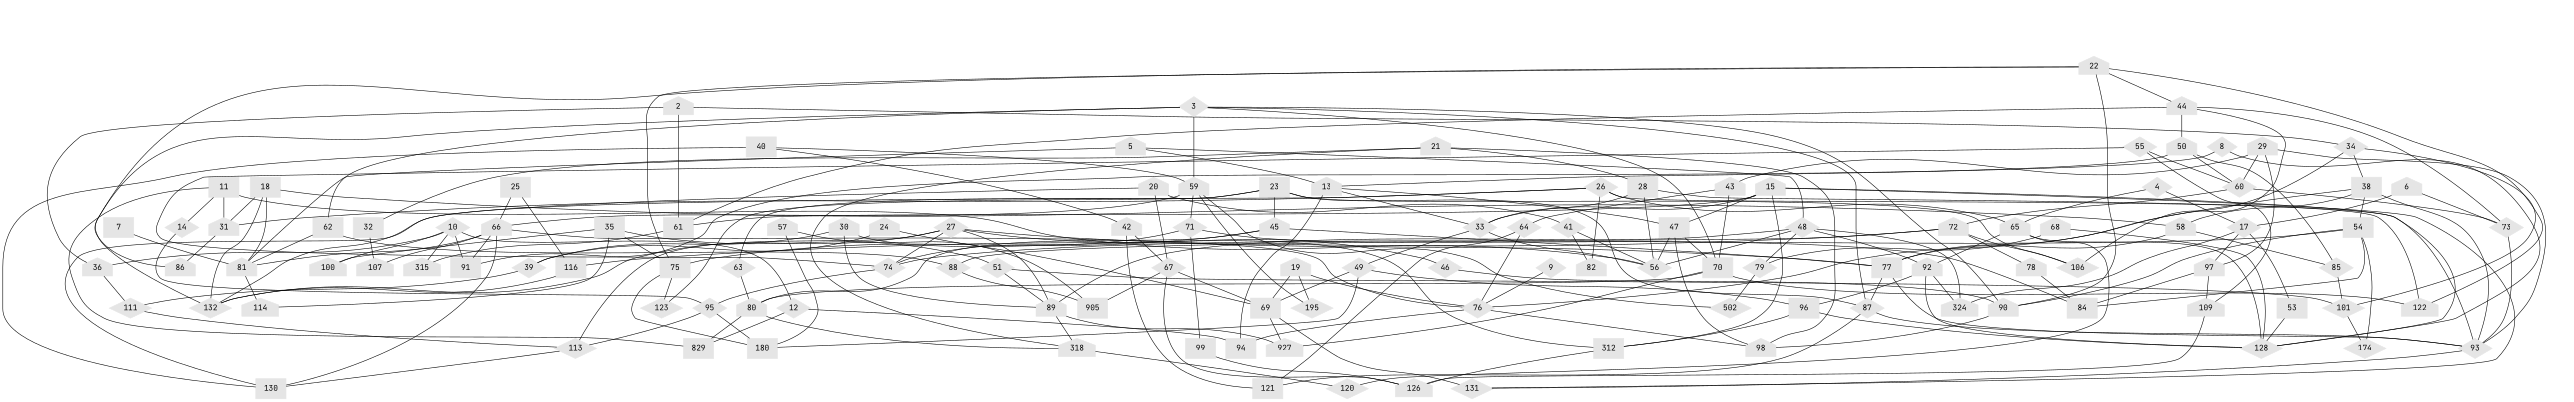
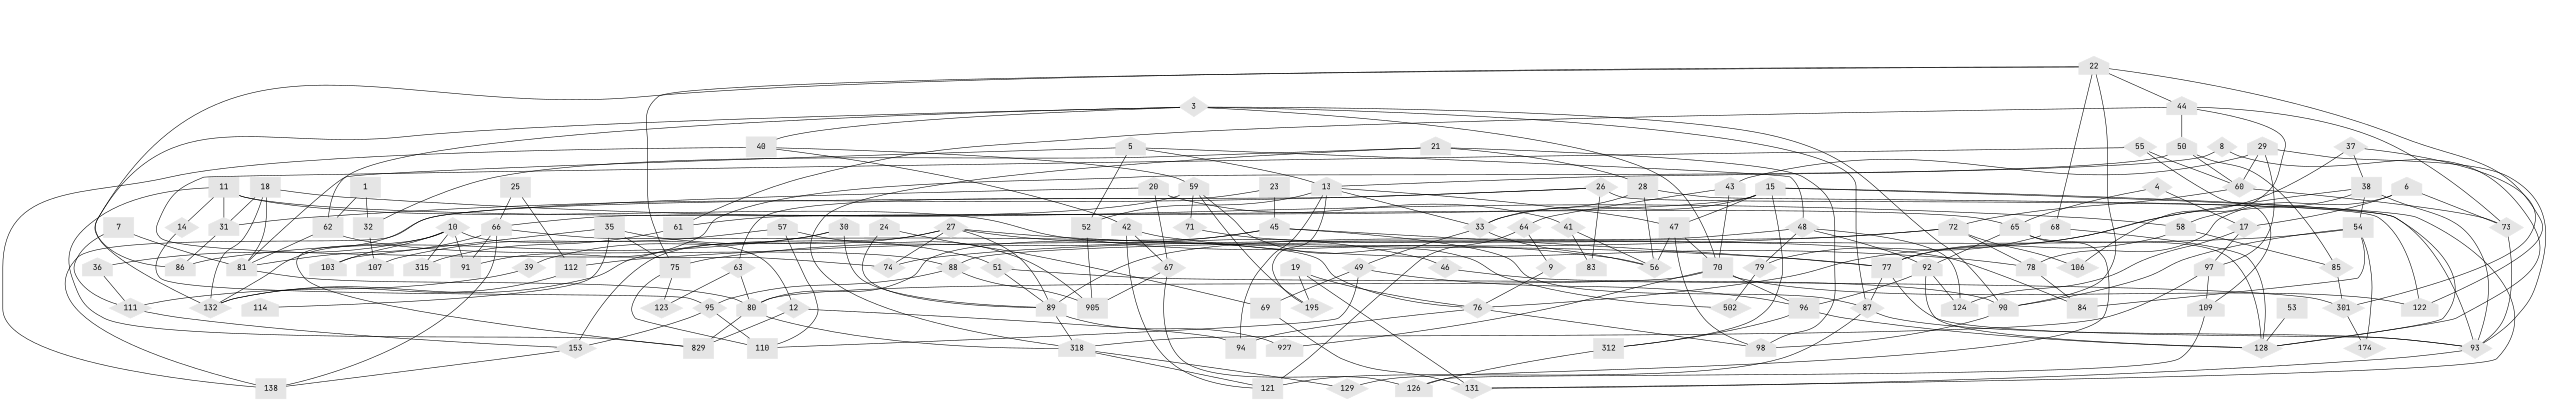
  graph {
    fontname="JetBrains Mono"
    node [color=gray90 fontname="JetBrains Mono" shape=house style=filled]
    edge [fontname="JetBrains Mono"]
+   1 [shape=box]
    32 [shape=box]
    62 [shape=box]
    107
    81
    88 [shape=diamond]
-   2
    36
-   37 [shape=diamond label=34]
+   37 [shape=diamond]
    61 [shape=box]
    111 [shape=diamond]
    38 [shape=box]
    77 [shape=box]
-   101 [shape=diamond]
+   101 [shape=diamond label=301]
    n15 [label=315]
    3 [shape=diamond]
    59
    70 [shape=box]
    87 [shape=diamond]
    90
    132 [shape=diamond]
    n22 [label=195 shape=diamond]
    66
    71 [shape=diamond]
    n25 [label=502 shape=diamond]
    122
    80
    96 [shape=box]
    n29 [label=927]
    93 [shape=diamond]
    121 [shape=box]
    98
    4 [shape=diamond]
    17 [shape=diamond]
    65
    53 [shape=box]
    97
-   124 [label=324]
+   124
    92
    128 [shape=diamond]
-   120 [shape=diamond]
+   120 [shape=diamond label=129]
    5
    13
    48 [shape=diamond]
+   52 [shape=box]
    94 [shape=box]
    33 [shape=diamond]
    47 [shape=box]
    56 [shape=diamond]
    89
    79 [shape=diamond]
    n52 [label=905 shape=box]
    114
    6
    73 [shape=diamond]
    78
    84 [shape=box]
    7 [shape=box]
-   113 [shape=diamond]
+   113 [shape=diamond label=153]
    8 [shape=diamond]
    9 [shape=diamond]
    76 [shape=diamond]
    69 [shape=box]
    49 [shape=diamond]
-   110 [shape=box label=180]
+   110 [shape=box]
    10 [shape=diamond]
    12 [shape=diamond]
    91 [shape=box]
-   100
+   100 [label=103]
    n70 [label=829 shape=box]
    11 [shape=box]
    14 [shape=diamond]
    31
    95 [shape=diamond]
    86
    15
    n77 [label=312 shape=box]
    131 [shape=diamond]
    126
    58
    54 [shape=box]
    n82 [label=318]
    109
    18 [shape=box]
    85 [shape=diamond]
    19
    20
    41 [shape=diamond]
    67 [shape=diamond]
-   83 [label=82]
+   83
    21
    28 [shape=box]
    22
    44
    68
    75 [shape=box]
    106 [shape=diamond]
    50
    123 [shape=diamond]
    23 [shape=box]
    45
    63 [shape=diamond]
    24
    39 [shape=diamond]
    25 [shape=box]
-   116 [shape=box]
-   130 [shape=box]
+   116 [shape=box label=112]
+   130 [shape=box label=138]
    26 [shape=diamond]
    27 [shape=diamond]
    46 [shape=diamond]
    74 [shape=diamond]
    29
    43
    60 [shape=diamond]
    64 [shape=diamond]
    72
    30
    n118 [label=174 shape=diamond]
    35 [shape=box]
    51 [shape=diamond]
    40 [shape=box]
    42
    55 [shape=diamond]
    57
-   99 [shape=box]
+   1 -- 32
+   1 -- 62
    32 -- 107
    62 -- 81
    62 -- 88
-   81 -- 114
+   81 -- 80
    88 -- n52
-   74 -- 95
-   2 -- 36
-   2 -- 37
-   2 -- 61
+   88 -- 95
    36 -- 111
    37 -- 38
    37 -- 77
    37 -- 101
    61 -- n15
    111 -- 113
    38 -- 93
    38 -- 76
    38 -- 58
    38 -- 54
    77 -- 87
    77 -- 93
    101 -- n118
    3 -- 62
-   3 -- 59
+   3 -- 40
    3 -- 70
    3 -- 87
    3 -- 90
    3 -- 132
    59 -- n22
    59 -- 66
    59 -- 71
    59 -- n25
    70 -- 122
    70 -- 80
+   70 -- 96
    70 -- n29
    87 -- 93
    87 -- 121
    90 -- 98
    66 -- 81
    66 -- 76
    66 -- 91
    66 -- 130
    71 -- 84
-   71 -- 74
-   71 -- 99
    80 -- n70
    80 -- n82
    96 -- 128
    96 -- n77
    93 -- 131
    4 -- 17
    4 -- 65
-   17 -- 53
    17 -- 97
    17 -- 124
    65 -- 92
    65 -- 128
    65 -- 120
    53 -- 128
-   97 -- 84
+   97 -- n82
    97 -- 109
    92 -- 96
    92 -- 124
    92 -- 128
    5 -- 81
    5 -- 13
    5 -- 48
+   5 -- 52
+   13 -- n22
+   13 -- 52
    13 -- 94
    13 -- 33
    13 -- 47
    48 -- 124
    48 -- 92
-   48 -- 56
    48 -- 89
    48 -- 79
+   52 -- n52
    33 -- 56
    33 -- 49
    47 -- 70
    47 -- 98
    47 -- 56
    89 -- n29
    89 -- n82
    79 -- n25
    6 -- 17
    6 -- 73
+   6 -- 78
    73 -- 93
    78 -- 84
    7 -- 81
+   7 -- 111
    113 -- 130
    8 -- 128
    8 -- 13
    9 -- 76
    76 -- 98
    76 -- 94
-   69 -- n29
    69 -- 131
    49 -- 96
    49 -- 69
    49 -- 110
    10 -- 36
    10 -- n15
    10 -- 12
    10 -- 91
    10 -- 100
+   10 -- n70
    12 -- 94
    12 -- n70
-   26 -- 65
+   11 -- 65
    11 -- 56
    11 -- n70
    11 -- 14
    11 -- 31
    14 -- 95
    31 -- 86
    95 -- 113
    95 -- 110
    15 -- 61
    15 -- 128
    15 -- 33
    15 -- 47
    15 -- n77
    15 -- 131
    n77 -- 126
    58 -- 77
    58 -- 85
    54 -- 90
    54 -- 84
    54 -- 74
    54 -- n118
+   n82 -- 121
    n82 -- 120
    109 -- 126
    18 -- 81
    18 -- 132
    18 -- 31
    18 -- 58
    85 -- 101
    19 -- n22
    19 -- 76
-   19 -- 69
+   19 -- 131
    20 -- 132
    20 -- 41
    20 -- 67
    41 -- 56
    41 -- 83
    67 -- n52
-   67 -- 69
    67 -- 126
    21 -- 32
    21 -- 98
    21 -- n82
    21 -- 28
    28 -- 93
    28 -- 33
    28 -- 56
    22 -- 90
    22 -- 122
    22 -- 86
    22 -- 44
+   22 -- 68
    22 -- 75
    44 -- 61
    44 -- 73
    44 -- 106
    44 -- 50
    68 -- 128
    68 -- 79
    75 -- 110
    75 -- 123
    50 -- 91
    50 -- 85
    50 -- 60
-   23 -- 87
-   23 -- 106
-   23 -- 123
+   45 -- 87
+   63 -- 123
    23 -- 45
    23 -- 63
    45 -- 77
    45 -- 80
    45 -- 75
    63 -- 80
    24 -- 69
-   24 -- 39
+   24 -- 89
    39 -- 111
    25 -- 66
    25 -- 116
    116 -- 132
    26 -- 122
    26 -- 31
    26 -- 83
    26 -- 130
    27 -- 77
    27 -- 132
    27 -- 89
    27 -- 113
    27 -- 46
    27 -- 74
    46 -- 90
    29 -- 93
    29 -- 97
    29 -- 43
    29 -- 60
    43 -- 70
    43 -- 64
    60 -- 73
    60 -- 72
    64 -- 121
-   64 -- 76
+   64 -- 9
    72 -- 88
    72 -- 78
    72 -- 106
    72 -- 116
    30 -- 89
-   30 -- n77
+   30 -- 86
    30 -- 39
    35 -- 114
    35 -- 100
    35 -- 75
    35 -- 51
    51 -- 101
    51 -- 89
    40 -- 59
    40 -- 130
    40 -- 42
    42 -- 121
+   42 -- 78
    42 -- 67
    55 -- 109
    55 -- 74
    55 -- 60
-   66 -- 107
+   57 -- 107
    57 -- n52
    57 -- 110
-   99 -- 126
  }
